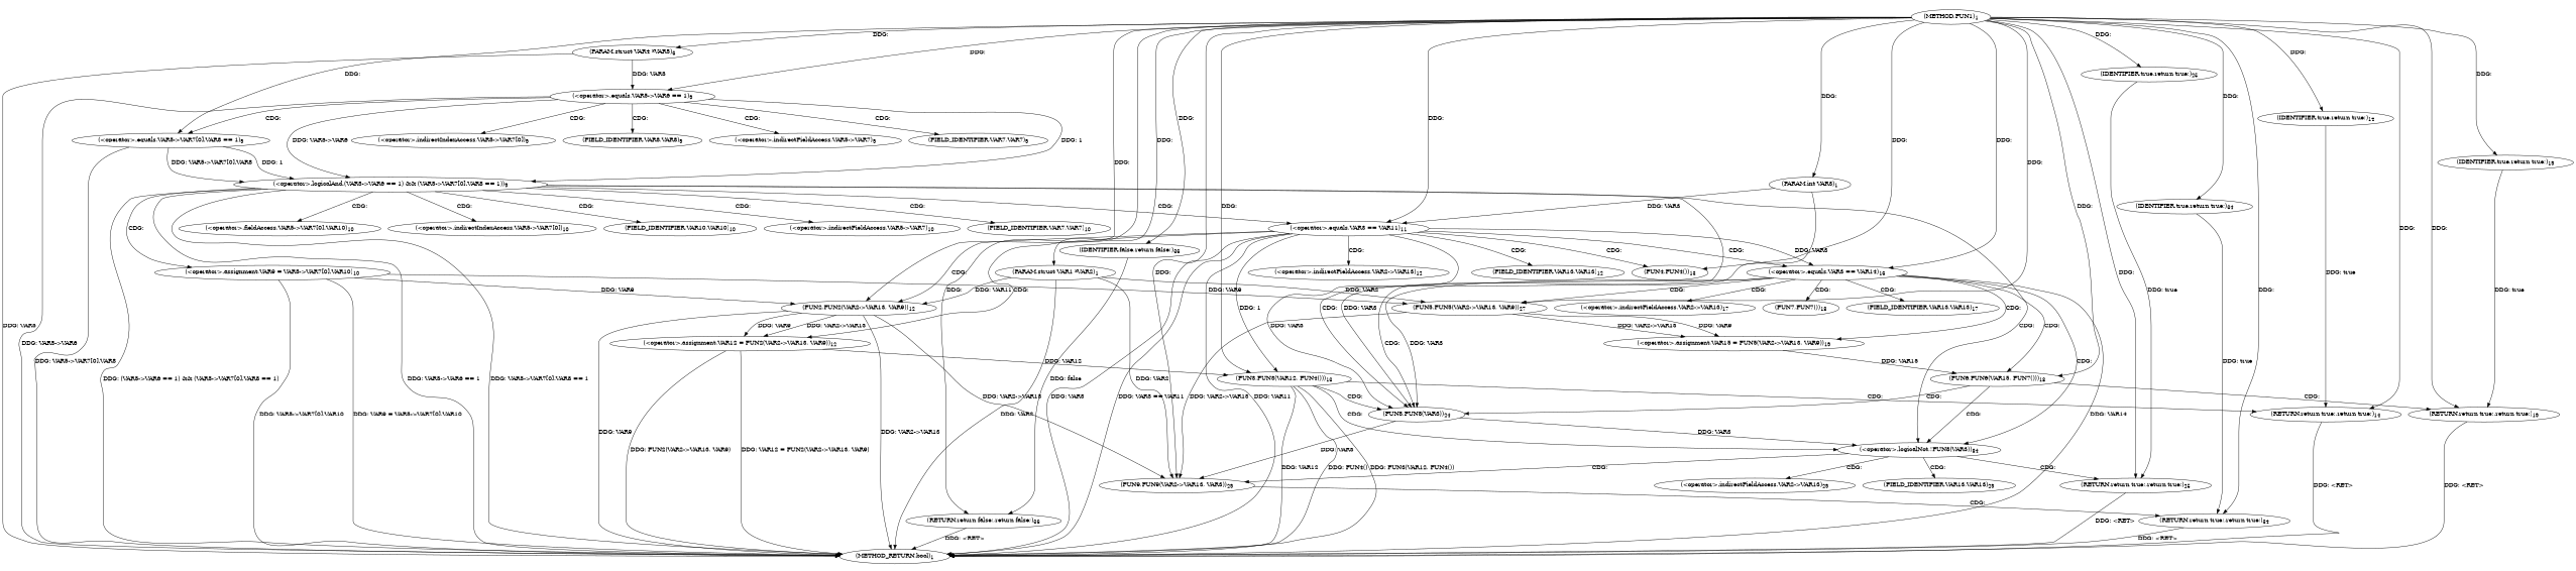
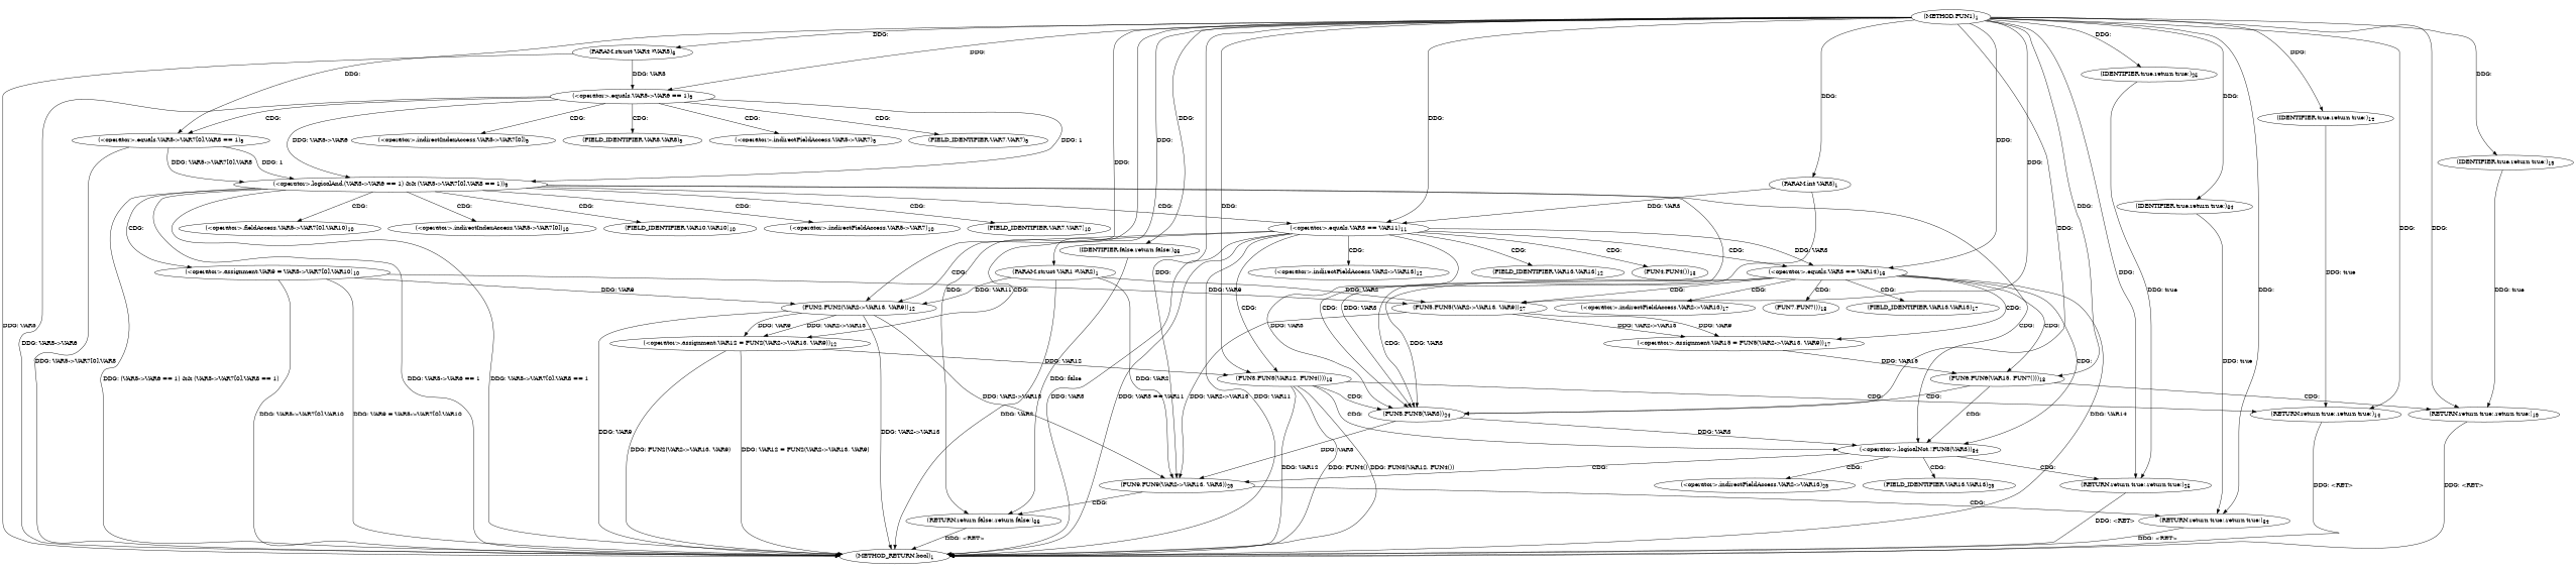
  digraph {
    n1 [label=<(METHOD,FUN1)<SUB>1</SUB>>]
    n2 [label=<(PARAM,struct VAR1 *VAR2)<SUB>1</SUB>>]
    n3 [label=<(PARAM,int VAR3)<SUB>1</SUB>>]
    n4 [label=<(PARAM,struct VAR4 *VAR5)<SUB>6</SUB>>]
    n5 [label=<(RETURN,return false;,return false;)<SUB>36</SUB>>]
    n6 [label=<(FUN9,FUN9(VAR2-&gt;VAR13, VAR3))<SUB>29</SUB>>]
    n7 [label=<(IDENTIFIER,false,return false;)<SUB>36</SUB>>]
    n8 [label=<(RETURN,return true;,return true;)<SUB>25</SUB>>]
    n9 [label=<(RETURN,return true;,return true;)<SUB>34</SUB>>]
    n10 [label=<(&lt;operator&gt;.equals,VAR5-&gt;VAR6 == 1)<SUB>9</SUB>>]
    n11 [label=<(&lt;operator&gt;.equals,VAR5-&gt;VAR7[0].VAR8 == 1)<SUB>9</SUB>>]
    n12 [label=<(&lt;operator&gt;.equals,VAR3 == VAR11)<SUB>11</SUB>>]
    n13 [label=<(FUN8,FUN8(VAR3))<SUB>24</SUB>>]
    n14 [label=<(IDENTIFIER,true,return true;)<SUB>25</SUB>>]
    n15 [label=<(IDENTIFIER,true,return true;)<SUB>34</SUB>>]
    n16 [label=<(FUN3,FUN3(VAR12, FUN4()))<SUB>13</SUB>>]
    n17 [label=<(FUN2,FUN2(VAR2-&gt;VAR13, VAR9))<SUB>12</SUB>>]
    n18 [label=<(RETURN,return true;,return true;)<SUB>14</SUB>>]
    n19 [label=<(&lt;operator&gt;.equals,VAR3 == VAR14)<SUB>16</SUB>>]
    n20 [label=<(IDENTIFIER,true,return true;)<SUB>14</SUB>>]
    n21 [label=<(FUN6,FUN6(VAR15, FUN7()))<SUB>18</SUB>>]
    n22 [label=<(FUN5,FUN5(VAR2-&gt;VAR13, VAR9))<SUB>27</SUB>>]
    n23 [label=<(RETURN,return true;,return true;)<SUB>19</SUB>>]
    n24 [label=<(IDENTIFIER,true,return true;)<SUB>19</SUB>>]
    n25 [label=<(METHOD_RETURN,bool)<SUB>1</SUB>>]
    n26 [label=<(&lt;operator&gt;.logicalAnd,(VAR5-&gt;VAR6 == 1) &amp;&amp; (VAR5-&gt;VAR7[0].VAR8 == 1))<SUB>9</SUB>>]
    n27 [label=<(&lt;operator&gt;.indirectIndexAccess,VAR5-&gt;VAR7[0])<SUB>9</SUB>>]
    n28 [label=<(FIELD_IDENTIFIER,VAR8,VAR8)<SUB>9</SUB>>]
    n29 [label=<(&lt;operator&gt;.indirectFieldAccess,VAR5-&gt;VAR7)<SUB>9</SUB>>]
    n30 [label=<(FIELD_IDENTIFIER,VAR7,VAR7)<SUB>9</SUB>>]
    n31 [label=<(&lt;operator&gt;.assignment,VAR12 = FUN2(VAR2-&gt;VAR13, VAR9))<SUB>12</SUB>>]
    n32 [label=<(&lt;operator&gt;.indirectFieldAccess,VAR2-&gt;VAR13)<SUB>12</SUB>>]
    n33 [label=<(FUN4,FUN4())<SUB>13</SUB>>]
    n34 [label=<(FIELD_IDENTIFIER,VAR13,VAR13)<SUB>12</SUB>>]
    n35 [label=<(&lt;operator&gt;.logicalNot,!FUN8(VAR3))<SUB>84</SUB>>]
-   n36 [label=<(&lt;operator&gt;.assignment,VAR15 = FUN5(VAR2-&gt;VAR13, VAR9))<SUB>19</SUB>>]
+   n36 [label=<(&lt;operator&gt;.assignment,VAR15 = FUN5(VAR2-&gt;VAR13, VAR9))<SUB>17</SUB>>]
    n37 [label=<(&lt;operator&gt;.indirectFieldAccess,VAR2-&gt;VAR13)<SUB>17</SUB>>]
    n38 [label=<(FUN7,FUN7())<SUB>18</SUB>>]
    n39 [label=<(FIELD_IDENTIFIER,VAR13,VAR13)<SUB>17</SUB>>]
    n40 [label=<(&lt;operator&gt;.assignment,VAR9 = VAR5-&gt;VAR7[0].VAR10)<SUB>10</SUB>>]
    n41 [label=<(&lt;operator&gt;.fieldAccess,VAR5-&gt;VAR7[0].VAR10)<SUB>10</SUB>>]
    n42 [label=<(&lt;operator&gt;.indirectIndexAccess,VAR5-&gt;VAR7[0])<SUB>10</SUB>>]
    n43 [label=<(FIELD_IDENTIFIER,VAR10,VAR10)<SUB>10</SUB>>]
    n44 [label=<(&lt;operator&gt;.indirectFieldAccess,VAR5-&gt;VAR7)<SUB>10</SUB>>]
    n45 [label=<(FIELD_IDENTIFIER,VAR7,VAR7)<SUB>10</SUB>>]
    n46 [label=<(&lt;operator&gt;.indirectFieldAccess,VAR2-&gt;VAR13)<SUB>29</SUB>>]
    n47 [label=<(FIELD_IDENTIFIER,VAR13,VAR13)<SUB>29</SUB>>]
    n1 -> n2 [label="DDG: "]
    n1 -> n3 [label="DDG: "]
    n1 -> n4 [label="DDG: "]
    n1 -> n5 [label="DDG: "]
    n1 -> n6 [label="DDG: "]
    n1 -> n7 [label="DDG: "]
    n1 -> n8 [label="DDG: "]
    n1 -> n9 [label="DDG: "]
    n1 -> n10 [label="DDG: "]
    n1 -> n11 [label="DDG: "]
    n1 -> n12 [label="DDG: "]
-   n1 -> n33 [label="DDG: "]
+   n1 -> n13 [label="DDG: "]
    n1 -> n14 [label="DDG: "]
    n1 -> n15 [label="DDG: "]
    n1 -> n16 [label="DDG: "]
    n1 -> n17 [label="DDG: "]
    n1 -> n18 [label="DDG: "]
    n1 -> n19 [label="DDG: "]
    n1 -> n20 [label="DDG: "]
    n1 -> n21 [label="DDG: "]
    n1 -> n22 [label="DDG: "]
    n1 -> n23 [label="DDG: "]
    n1 -> n24 [label="DDG: "]
    n2 -> n6 [label="DDG: VAR2"]
    n2 -> n17 [label="DDG: VAR11"]
    n2 -> n22 [label="DDG: VAR2"]
    n2 -> n25 [label="DDG: VAR2"]
    n3 -> n12 [label="DDG: VAR3"]
    n3 -> n13 [label="DDG: VAR3"]
    n4 -> n10 [label="DDG: VAR5"]
    n4 -> n25 [label="DDG: VAR5"]
    n5 -> n25 [label="DDG: &lt;RET&gt;"]
+   n6 -> n5 [label="CDG: "]
    n6 -> n9 [label="CDG: "]
    n7 -> n5 [label="DDG: false"]
    n8 -> n25 [label="DDG: &lt;RET&gt;"]
    n9 -> n25 [label="DDG: &lt;RET&gt;"]
    n10 -> n11 [label="CDG: "]
    n10 -> n25 [label="DDG: VAR5-&gt;VAR6"]
    n10 -> n26 [label="DDG: VAR5-&gt;VAR6"]
    n10 -> n26 [label="DDG: 1"]
    n10 -> n27 [label="CDG: "]
    n10 -> n28 [label="CDG: "]
    n10 -> n29 [label="CDG: "]
    n10 -> n30 [label="CDG: "]
    n11 -> n25 [label="DDG: VAR5-&gt;VAR7[0].VAR8"]
    n11 -> n26 [label="DDG: VAR5-&gt;VAR7[0].VAR8"]
    n11 -> n26 [label="DDG: 1"]
    n12 -> n13 [label="DDG: VAR3"]
-   n12 -> n16 [label="DDG: 1"]
+   n12 -> n16 [label="CDG: "]
    n12 -> n17 [label="CDG: "]
    n12 -> n19 [label="DDG: VAR3"]
    n12 -> n19 [label="CDG: "]
    n12 -> n25 [label="DDG: VAR3"]
    n12 -> n25 [label="DDG: VAR3 == VAR11"]
    n12 -> n25 [label="DDG: VAR11"]
    n12 -> n31 [label="CDG: "]
    n12 -> n32 [label="CDG: "]
    n12 -> n33 [label="CDG: "]
    n12 -> n34 [label="CDG: "]
    n13 -> n6 [label="DDG: VAR3"]
    n13 -> n35 [label="DDG: VAR3"]
    n14 -> n8 [label="DDG: true"]
    n15 -> n9 [label="DDG: true"]
    n16 -> n13 [label="CDG: "]
    n16 -> n18 [label="CDG: "]
    n16 -> n25 [label="DDG: VAR12"]
    n16 -> n25 [label="DDG: FUN4()"]
    n16 -> n25 [label="DDG: FUN3(VAR12, FUN4())"]
    n16 -> n35 [label="CDG: "]
    n17 -> n6 [label="DDG: VAR2-&gt;VAR13"]
    n17 -> n25 [label="DDG: VAR2-&gt;VAR13"]
    n17 -> n25 [label="DDG: VAR9"]
    n17 -> n31 [label="DDG: VAR2-&gt;VAR13"]
    n17 -> n31 [label="DDG: VAR9"]
    n18 -> n25 [label="DDG: &lt;RET&gt;"]
    n19 -> n13 [label="DDG: VAR3"]
    n19 -> n13 [label="CDG: "]
    n19 -> n21 [label="CDG: "]
    n19 -> n22 [label="CDG: "]
    n19 -> n25 [label="DDG: VAR14"]
    n19 -> n35 [label="CDG: "]
    n19 -> n36 [label="CDG: "]
    n19 -> n37 [label="CDG: "]
    n19 -> n38 [label="CDG: "]
    n19 -> n39 [label="CDG: "]
    n20 -> n18 [label="DDG: true"]
    n21 -> n13 [label="CDG: "]
    n21 -> n23 [label="CDG: "]
    n21 -> n35 [label="CDG: "]
    n22 -> n6 [label="DDG: VAR2-&gt;VAR13"]
    n22 -> n36 [label="DDG: VAR2-&gt;VAR13"]
    n22 -> n36 [label="DDG: VAR9"]
    n23 -> n25 [label="DDG: &lt;RET&gt;"]
    n24 -> n23 [label="DDG: true"]
    n26 -> n12 [label="CDG: "]
    n26 -> n13 [label="CDG: "]
    n26 -> n25 [label="DDG: VAR5-&gt;VAR6 == 1"]
    n26 -> n25 [label="DDG: VAR5-&gt;VAR7[0].VAR8 == 1"]
    n26 -> n25 [label="DDG: (VAR5-&gt;VAR6 == 1) &amp;&amp; (VAR5-&gt;VAR7[0].VAR8 == 1)"]
    n26 -> n35 [label="CDG: "]
    n26 -> n40 [label="CDG: "]
    n26 -> n41 [label="CDG: "]
    n26 -> n42 [label="CDG: "]
    n26 -> n43 [label="CDG: "]
    n26 -> n44 [label="CDG: "]
    n26 -> n45 [label="CDG: "]
    n31 -> n16 [label="DDG: VAR12"]
    n31 -> n25 [label="DDG: FUN2(VAR2-&gt;VAR13, VAR9)"]
    n31 -> n25 [label="DDG: VAR12 = FUN2(VAR2-&gt;VAR13, VAR9)"]
    n35 -> n6 [label="CDG: "]
    n35 -> n8 [label="CDG: "]
    n35 -> n46 [label="CDG: "]
    n35 -> n47 [label="CDG: "]
    n36 -> n21 [label="DDG: VAR15"]
    n40 -> n17 [label="DDG: VAR9"]
    n40 -> n22 [label="DDG: VAR9"]
    n40 -> n25 [label="DDG: VAR5-&gt;VAR7[0].VAR10"]
    n40 -> n25 [label="DDG: VAR9 = VAR5-&gt;VAR7[0].VAR10"]
  }
